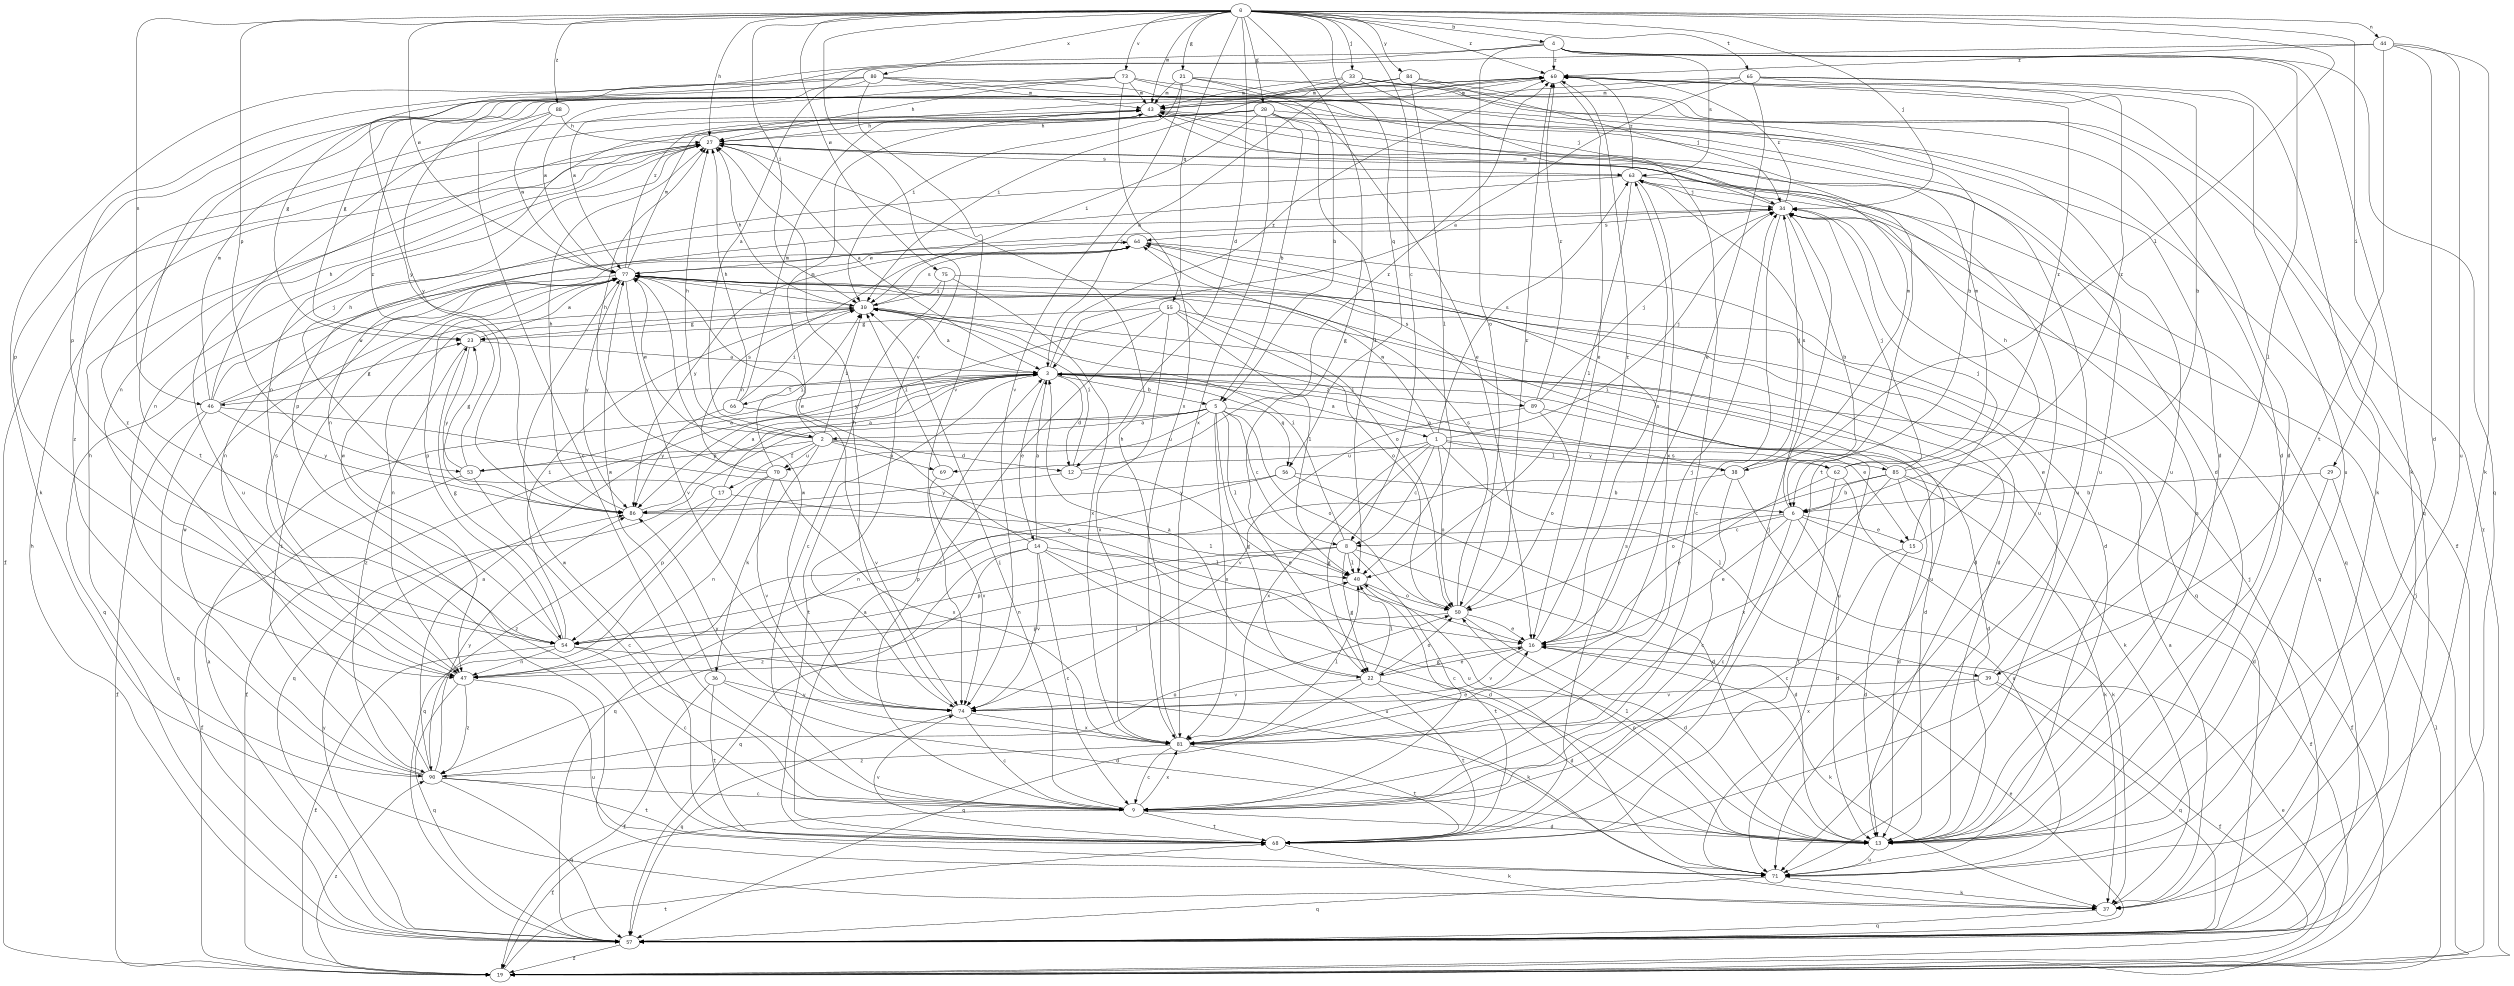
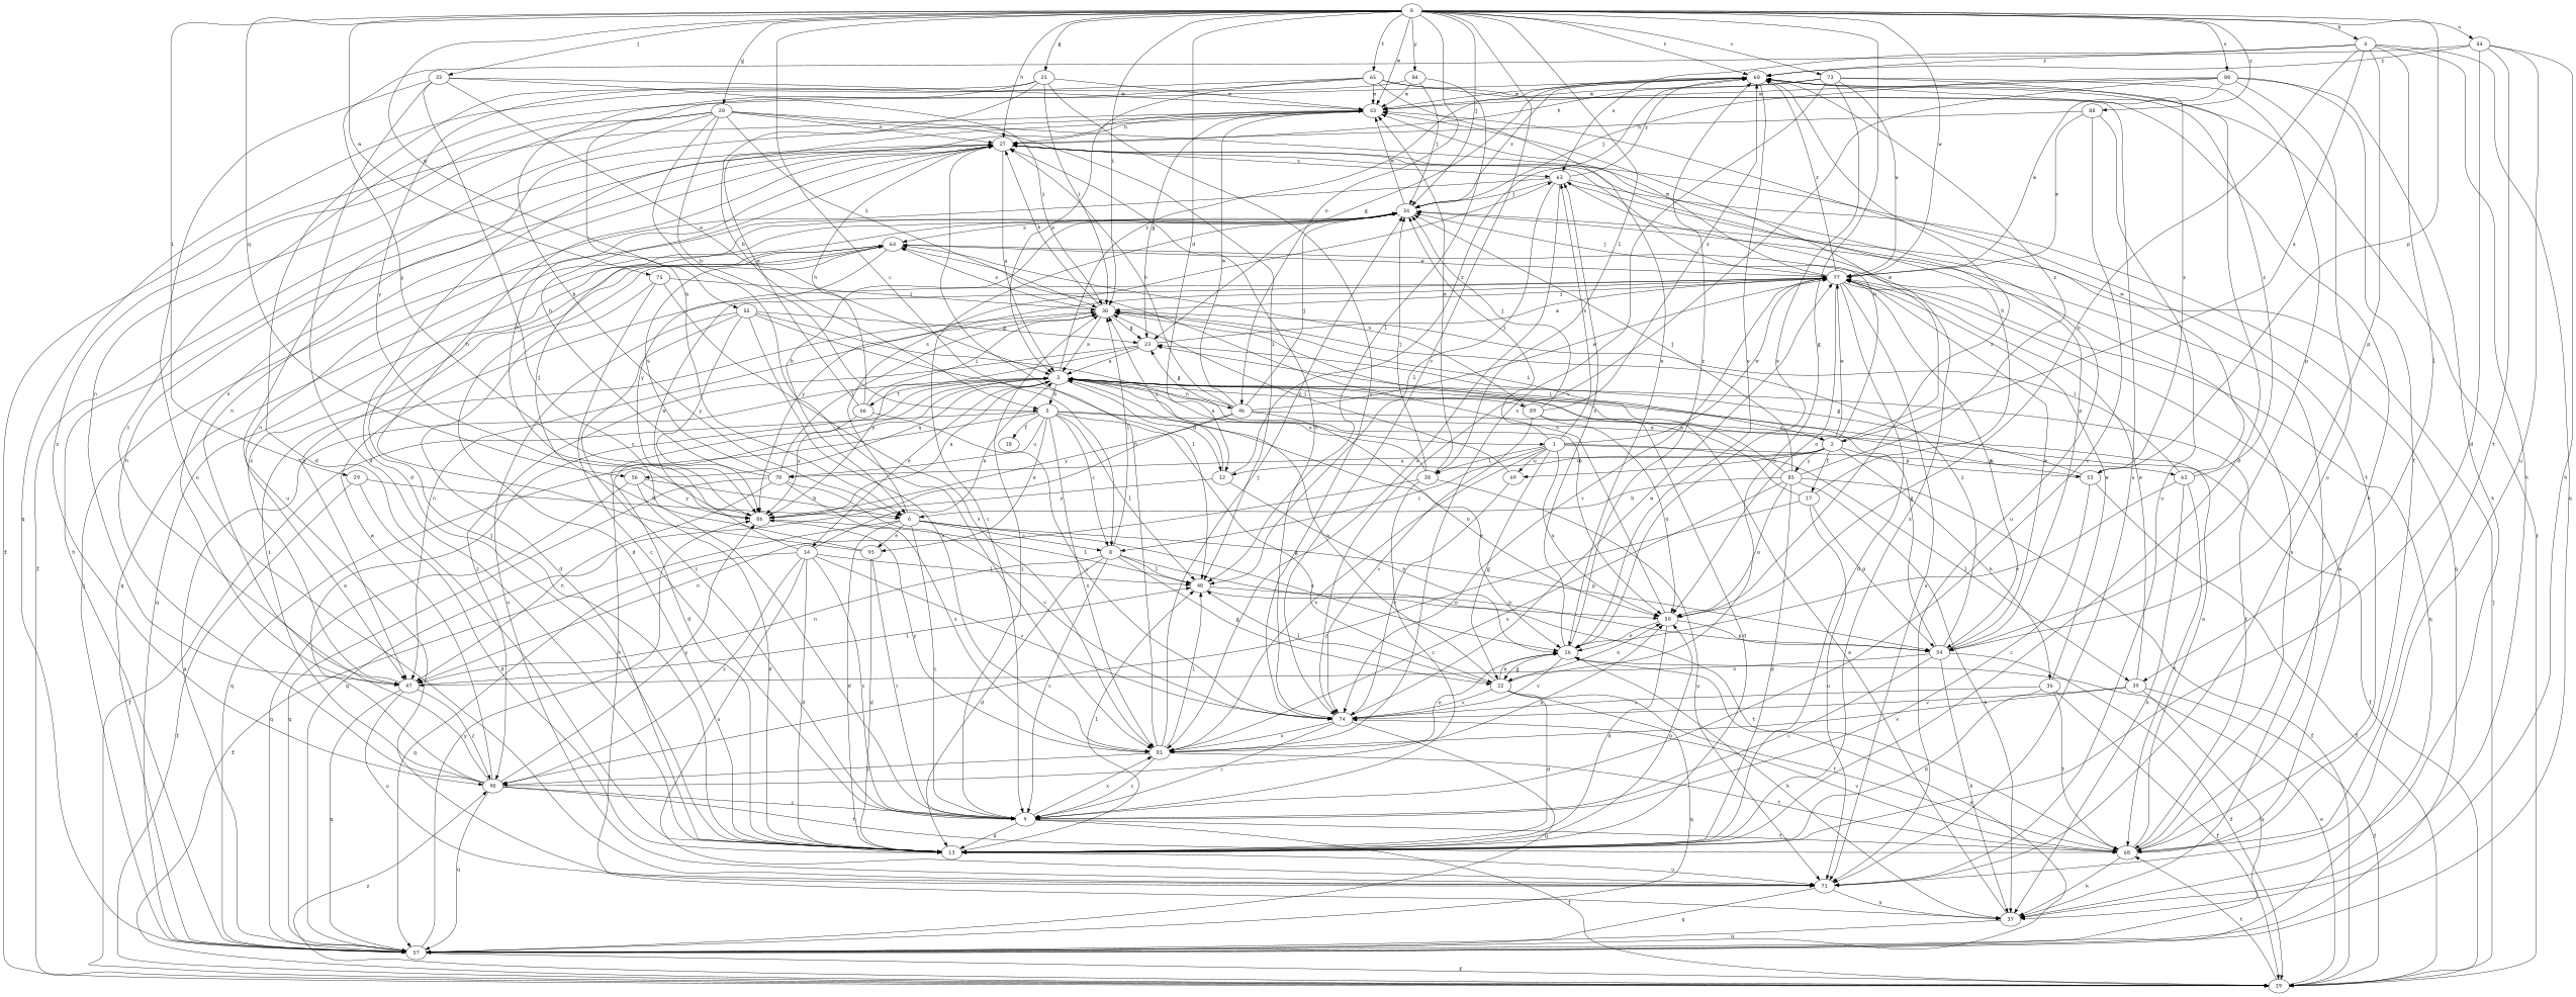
  strict digraph {
    fontname="IBM Plex Mono"
    node [fontname="IBM Plex Mono"]
    edge [fontname="IBM Plex Mono"]
    0
    4
    8
    12
    20
    21
    22
    27
    29
    30
    33
    34
    38
    43
    44
    46
    53
    55
    56
    60
    65
    73
    74
    75
    77
    80
    n27 [label=84]
    88
    39
    50
    63
    2
    37
    54
    57
    13
    40
    9
    47
    16
    86
    81
    5
    68
    71
    90
    6
    3
    19
    23
    64
    1
    62
    69
    17
    36
    70
    85
    14
    66
    89
-   15
+   15 [label=95]
+   18
    0 -> 4 [label=b]
    0 -> 8 [label=c]
    0 -> 12 [label=d]
    0 -> 20 [label=g]
    0 -> 21 [label=g]
    0 -> 22 [label=g]
    0 -> 27 [label=h]
    0 -> 29 [label=i]
    0 -> 30 [label=i]
    0 -> 33 [label=j]
    0 -> 34 [label=j]
    0 -> 38 [label=l]
    0 -> 43 [label=m]
    0 -> 44 [label=n]
    0 -> 46 [label=n]
    0 -> 53 [label=p]
    0 -> 55 [label=q]
    0 -> 56 [label=q]
    0 -> 60 [label=r]
    0 -> 65 [label=t]
    0 -> 73 [label=v]
    0 -> 74 [label=v]
    0 -> 75 [label=w]
    0 -> 77 [label=w]
    0 -> 80 [label=x]
    0 -> n27 [label=y]
    0 -> 88 [label=z]
    4 -> 60 [label=r]
    4 -> 39 [label=l]
    4 -> 50 [label=o]
    4 -> 63 [label=s]
    4 -> 2 [label=a]
    4 -> 37 [label=k]
    4 -> 54 [label=p]
    4 -> 57 [label=q]
    8 -> 22 [label=g]
    8 -> 30 [label=i]
    8 -> 54 [label=p]
    8 -> 13 [label=d]
    8 -> 40 [label=l]
    8 -> 9 [label=c]
    8 -> 47 [label=n]
    12 -> 30 [label=i]
    12 -> 60 [label=r]
    12 -> 16 [label=e]
    12 -> 86 [label=y]
    20 -> 27 [label=h]
    20 -> 30 [label=i]
    20 -> 40 [label=l]
    20 -> 47 [label=n]
    20 -> 81 [label=x]
    20 -> 5 [label=b]
    20 -> 68 [label=t]
    20 -> 71 [label=u]
    20 -> 90 [label=z]
    21 -> 30 [label=i]
    21 -> 43 [label=m]
    21 -> 74 [label=v]
    21 -> 13 [label=d]
    21 -> 5 [label=b]
    21 -> 6 [label=b]
    22 -> 74 [label=v]
    22 -> 50 [label=o]
    22 -> 57 [label=q]
    22 -> 13 [label=d]
    22 -> 40 [label=l]
    22 -> 16 [label=e]
    22 -> 68 [label=t]
    22 -> 3 [label=a]
    27 -> 63 [label=s]
    27 -> 47 [label=n]
    27 -> 71 [label=u]
    27 -> 3 [label=a]
    27 -> 19 [label=f]
    29 -> 13 [label=d]
    29 -> 6 [label=b]
-   29 -> 19 [label=l]
+   29 -> 19 [label=f]
    30 -> 27 [label=h]
    30 -> 47 [label=n]
    30 -> 3 [label=a]
    30 -> 23 [label=g]
    30 -> 64 [label=s]
    33 -> 30 [label=i]
    33 -> 43 [label=m]
    33 -> 13 [label=d]
    33 -> 9 [label=c]
    33 -> 71 [label=u]
    33 -> 3 [label=a]
    34 -> 43 [label=m]
    34 -> 60 [label=r]
    34 -> 57 [label=q]
    34 -> 9 [label=c]
    34 -> 6 [label=b]
    34 -> 64 [label=s]
    38 -> 34 [label=j]
    38 -> 43 [label=m]
    38 -> 9 [label=c]
    38 -> 47 [label=n]
    38 -> 71 [label=u]
    38 -> 3 [label=a]
    43 -> 27 [label=h]
    43 -> 13 [label=d]
    43 -> 47 [label=n]
    43 -> 19 [label=f]
-   n27 -> 23 [label=g]
+   43 -> 23 [label=g]
    44 -> 60 [label=r]
    44 -> 37 [label=k]
    44 -> 13 [label=d]
    44 -> 86 [label=y]
    44 -> 68 [label=t]
    44 -> 71 [label=u]
    46 -> 27 [label=h]
    46 -> 34 [label=j]
    46 -> 43 [label=m]
    46 -> 77 [label=w]
    46 -> 57 [label=q]
    46 -> 16 [label=e]
    46 -> 86 [label=y]
    46 -> 19 [label=f]
    46 -> 23 [label=g]
    53 -> 60 [label=r]
    53 -> 9 [label=c]
    53 -> 3 [label=a]
    53 -> 19 [label=f]
    53 -> 23 [label=g]
    55 -> 50 [label=o]
    55 -> 40 [label=l]
    55 -> 9 [label=c]
    55 -> 86 [label=y]
    55 -> 81 [label=x]
    55 -> 71 [label=u]
    55 -> 23 [label=g]
    56 -> 57 [label=q]
    56 -> 13 [label=d]
    56 -> 86 [label=y]
    56 -> 6 [label=b]
    60 -> 43 [label=m]
    60 -> 16 [label=e]
    60 -> 23 [label=g]
    65 -> 43 [label=m]
    65 -> 37 [label=k]
    65 -> 16 [label=e]
    65 -> 86 [label=y]
    65 -> 71 [label=u]
    65 -> 6 [label=b]
    65 -> 3 [label=a]
    73 -> 27 [label=h]
    73 -> 43 [label=m]
    73 -> 77 [label=w]
    73 -> 54 [label=p]
    73 -> 13 [label=d]
    73 -> 16 [label=e]
    73 -> 81 [label=x]
    74 -> 27 [label=h]
    74 -> 77 [label=w]
    74 -> 57 [label=q]
    74 -> 9 [label=c]
    74 -> 81 [label=x]
    75 -> 30 [label=i]
    75 -> 13 [label=d]
    75 -> 9 [label=c]
    75 -> 81 [label=x]
    77 -> 30 [label=i]
    77 -> 34 [label=j]
    77 -> 43 [label=m]
    77 -> 60 [label=r]
    77 -> 74 [label=v]
    77 -> 50 [label=o]
    77 -> 54 [label=p]
    77 -> 57 [label=q]
    77 -> 13 [label=d]
    77 -> 86 [label=y]
    77 -> 71 [label=u]
    80 -> 34 [label=j]
    80 -> 43 [label=m]
    80 -> 74 [label=v]
    80 -> 77 [label=w]
    80 -> 37 [label=k]
    80 -> 68 [label=t]
    80 -> 71 [label=u]
    n27 -> 34 [label=j]
    n27 -> 43 [label=m]
    n27 -> 57 [label=q]
    n27 -> 40 [label=l]
    88 -> 27 [label=h]
    88 -> 77 [label=w]
    88 -> 9 [label=c]
    88 -> 71 [label=u]
    39 -> 74 [label=v]
    39 -> 77 [label=w]
    39 -> 57 [label=q]
    39 -> 81 [label=x]
    39 -> 19 [label=f]
    50 -> 60 [label=r]
    50 -> 54 [label=p]
    50 -> 13 [label=d]
    50 -> 16 [label=e]
    50 -> 64 [label=s]
    63 -> 34 [label=j]
    63 -> 60 [label=r]
    63 -> 54 [label=p]
    63 -> 57 [label=q]
    63 -> 40 [label=l]
    63 -> 47 [label=n]
    63 -> 81 [label=x]
    2 -> 12 [label=d]
    2 -> 27 [label=h]
    2 -> 30 [label=i]
    2 -> 43 [label=m]
    2 -> 53 [label=p]
    2 -> 77 [label=w]
    2 -> 69 [label=u]
    2 -> 17 [label=f]
    2 -> 36 [label=k]
    2 -> 70 [label=u]
    2 -> 85 [label=y]
    37 -> 57 [label=q]
    37 -> 3 [label=a]
    54 -> 30 [label=i]
    54 -> 77 [label=w]
    54 -> 37 [label=k]
    54 -> 9 [label=c]
    54 -> 47 [label=n]
    54 -> 19 [label=f]
    54 -> 23 [label=g]
    57 -> 27 [label=h]
    57 -> 34 [label=j]
    57 -> 16 [label=e]
    57 -> 86 [label=y]
    57 -> 3 [label=a]
    57 -> 19 [label=f]
+   13 -> 34 [label=j]
    13 -> 50 [label=o]
    13 -> 63 [label=s]
    13 -> 40 [label=l]
    13 -> 71 [label=u]
    40 -> 50 [label=o]
    40 -> 68 [label=t]
    9 -> 30 [label=i]
    9 -> 13 [label=d]
    9 -> 81 [label=x]
    9 -> 68 [label=t]
    9 -> 19 [label=f]
    47 -> 57 [label=q]
    47 -> 40 [label=l]
    47 -> 71 [label=u]
    47 -> 90 [label=z]
    47 -> 64 [label=s]
    16 -> 22 [label=g]
    16 -> 60 [label=r]
    16 -> 74 [label=v]
    16 -> 63 [label=s]
    16 -> 37 [label=k]
    86 -> 27 [label=h]
    86 -> 40 [label=l]
    86 -> 3 [label=a]
    81 -> 27 [label=h]
    81 -> 34 [label=j]
    81 -> 40 [label=l]
    81 -> 9 [label=c]
    81 -> 16 [label=e]
    81 -> 86 [label=y]
    81 -> 68 [label=t]
    81 -> 90 [label=z]
    5 -> 8 [label=c]
    5 -> 22 [label=g]
    5 -> 50 [label=o]
    5 -> 2 [label=a]
    5 -> 57 [label=q]
    5 -> 40 [label=l]
    5 -> 81 [label=x]
    5 -> 19 [label=f]
    5 -> 70 [label=u]
    5 -> 15 [label=e]
+   5 -> 18 [label=f]
    68 -> 34 [label=j]
    68 -> 74 [label=v]
    68 -> 77 [label=w]
    68 -> 37 [label=k]
    68 -> 3 [label=a]
    68 -> 64 [label=s]
    71 -> 37 [label=k]
    71 -> 57 [label=q]
    90 -> 27 [label=h]
    90 -> 30 [label=i]
    90 -> 60 [label=r]
    90 -> 77 [label=w]
    90 -> 50 [label=o]
    90 -> 57 [label=q]
    90 -> 9 [label=c]
    90 -> 86 [label=y]
    90 -> 68 [label=t]
    90 -> 3 [label=a]
    6 -> 8 [label=c]
    6 -> 63 [label=s]
    6 -> 54 [label=p]
    6 -> 13 [label=d]
    6 -> 9 [label=c]
    6 -> 16 [label=e]
    6 -> 19 [label=f]
    6 -> 15 [label=e]
    3 -> 12 [label=d]
    3 -> 46 [label=n]
    3 -> 56 [label=q]
    3 -> 60 [label=r]
    3 -> 37 [label=k]
    3 -> 13 [label=d]
    3 -> 5 [label=b]
    3 -> 68 [label=t]
    3 -> 1 [label=a]
    3 -> 14 [label=e]
    3 -> 66 [label=t]
    3 -> 89 [label=z]
    19 -> 34 [label=j]
    19 -> 60 [label=r]
    19 -> 16 [label=e]
    19 -> 68 [label=t]
    19 -> 90 [label=z]
    23 -> 77 [label=w]
    23 -> 86 [label=y]
    23 -> 90 [label=z]
    23 -> 3 [label=a]
    64 -> 77 [label=w]
    64 -> 57 [label=q]
    64 -> 13 [label=d]
    64 -> 47 [label=n]
    64 -> 86 [label=y]
    1 -> 8 [label=c]
    1 -> 22 [label=g]
    1 -> 34 [label=j]
    1 -> 38 [label=l]
    1 -> 77 [label=w]
    1 -> 39 [label=l]
    1 -> 50 [label=o]
    1 -> 63 [label=s]
    1 -> 81 [label=x]
    1 -> 62 [label=s]
    1 -> 69 [label=u]
    62 -> 30 [label=i]
    62 -> 43 [label=m]
    62 -> 60 [label=r]
    62 -> 37 [label=k]
    62 -> 16 [label=e]
    62 -> 68 [label=t]
    69 -> 30 [label=i]
    69 -> 74 [label=v]
    17 -> 27 [label=h]
    17 -> 54 [label=p]
    17 -> 71 [label=u]
    17 -> 90 [label=z]
    17 -> 3 [label=a]
    36 -> 74 [label=v]
    36 -> 77 [label=w]
    36 -> 13 [label=d]
    36 -> 68 [label=t]
    36 -> 19 [label=f]
    70 -> 27 [label=h]
    70 -> 30 [label=i]
    70 -> 74 [label=v]
    70 -> 57 [label=q]
    70 -> 47 [label=n]
    70 -> 81 [label=x]
    70 -> 64 [label=s]
    85 -> 30 [label=i]
    85 -> 34 [label=j]
    85 -> 60 [label=r]
    85 -> 50 [label=o]
    85 -> 37 [label=k]
    85 -> 13 [label=d]
    85 -> 81 [label=x]
    85 -> 6 [label=b]
    85 -> 19 [label=f]
    14 -> 74 [label=v]
    14 -> 77 [label=w]
    14 -> 57 [label=q]
    14 -> 13 [label=d]
    14 -> 40 [label=l]
    14 -> 9 [label=c]
    14 -> 71 [label=u]
    14 -> 90 [label=z]
    14 -> 3 [label=a]
    66 -> 27 [label=h]
    66 -> 30 [label=i]
    66 -> 43 [label=m]
    66 -> 74 [label=v]
    66 -> 86 [label=y]
    89 -> 34 [label=j]
    89 -> 60 [label=r]
    89 -> 74 [label=v]
    89 -> 50 [label=o]
    89 -> 13 [label=d]
    89 -> 64 [label=s]
    15 -> 27 [label=h]
    15 -> 34 [label=j]
    15 -> 13 [label=d]
    15 -> 9 [label=c]
  }
